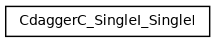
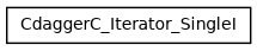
  digraph {
    rankdir=LR
-   n1 [color=black fillcolor=white fontname=Helvetica fontsize=10 height=0.2 label=CdaggerC_SingleI_SingleI shape=record style=filled width=0.4]
+   n1 [color=black fillcolor=white fontname=Helvetica fontsize=10 height=0.2 label=CdaggerC_Iterator_SingleI shape=record style=filled width=0.4]
  }
